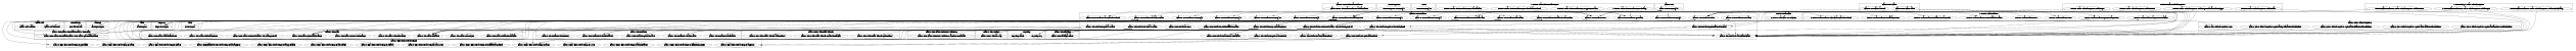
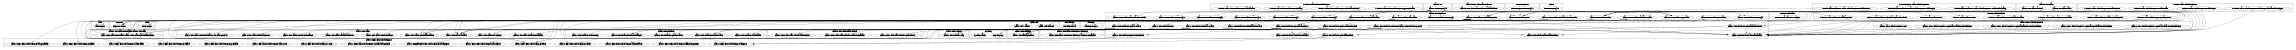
  digraph {
    "Moose::Exporter::BEGIN@11"
    "warnings::import"
    "Class::MOP::Mixin::HasMethods::add_method"
    "Class::MOP::Mixin::HasMethods::method_metaclass"
    "Class::MOP::Mixin::HasMethods::get_method"
    "Moose::BEGIN@18"
    "MooseX::ClassAttribute::Meta::Method::Accessor::_inline_store"
    "MooseX::ClassAttribute::Meta::Method::Accessor::_inline_get"
    "MooseX::ClassAttribute::Meta::Method::Accessor::_inline_check_lazy"
    "Moose::Meta::Mixin::AttributeCore::type_constraint"
    "Moose::Meta::Mixin::AttributeCore::should_auto_deref"
    "Moose::Meta::Mixin::AttributeCore::is_lazy"
    "Moose::Meta::Mixin::AttributeCore::has_handles"
    "Try::Tiny::catch"
    "Try::Tiny::try"
    "Scalar::Util::blessed"
    "Scalar::Util::weaken"
    "UNIVERSAL::isa"
    "Moose::Meta::Class::new_object"
    "Class::MOP::Method::Accessor::_generate_accessor_method_inline"
    "Class::MOP::Method::Accessor::_generate_reader_method_inline"
    "Class::MOP::Method::Accessor::_generate_clearer_method_inline"
    "Class::MOP::Method::Accessor::new"
    "Class::MOP::Method::Accessor::_generate_predicate_method_inline"
    "base::import"
    "strict::import"
    "Class::MOP::Class::_attach_attribute"
    "Class::MOP::Class::initialize"
    "Class::MOP::Class::_clone_instance"
    "Class::MOP::Class::instance_metaclass"
    "Class::MOP::Class::_construct_instance"
    "Class::MOP::Class::__ANON__[Class/MOP/Class.pm:515]"
    "Class::MOP::Class::get_meta_instance"
    "Class::MOP::Class::_inline_accessors"
    "Class::MOP::Class::new_object"
    "Class::MOP::Instance::BUILDARGS"
    "Class::MOP::Instance::get_slot_value"
    "Class::MOP::Instance::set_slot_value"
    "Class::MOP::Instance::is_slot_initialized"
    "Class::MOP::Instance::is_inlinable"
    "Class::MOP::BEGIN@19"
    "Exporter::import"
    "Class::MOP::Class::Immutable::Class::MOP::Class::get_meta_instance"
    "Class::MOP::Attribute::attach_to_class"
    "Class::MOP::Attribute::BEGIN@5"
    "Class::MOP::Attribute::associated_methods"
    "Class::MOP::Attribute::_new"
    "Class::MOP::Attribute::associate_method"
    "Class::MOP::Attribute::has_value"
    "Class::MOP::Attribute::set_initial_value"
    "Class::MOP::Attribute::get_value"
    "Class::MOP::Attribute::BEGIN@17"
    "Class::MOP::Attribute::BEGIN@10"
    "Class::MOP::Attribute::__ANON__[Class/MOP/Attribute.pm:340]"
    "Class::MOP::Attribute::slots"
    "Class::MOP::Attribute::new"
    "Class::MOP::Attribute::set_value"
    "Class::MOP::Attribute::BEGIN@4"
    "Class::MOP::Attribute::associated_class"
    "Class::MOP::Attribute::get_write_method"
    "Class::MOP::Attribute::BEGIN@11"
    "Class::MOP::Attribute::BEGIN@7"
    "Class::MOP::Attribute::set_raw_value"
    "Class::MOP::Attribute::accessor_metaclass"
    "Class::MOP::Attribute::install_accessors"
    "Class::MOP::Attribute::_set_initial_slot_value"
    "Class::MOP::Attribute::get_read_method_ref"
    "Class::MOP::Attribute::get_raw_value"
    "Class::MOP::Attribute::_process_accessors"
    "Class::MOP::Attribute::BEGIN@9"
    "Class::MOP::Attribute::get_write_method_ref"
    "Class::MOP::Attribute::initialize_instance_slot"
    "Class::MOP::Attribute::get_read_method"
    "Class::MOP::Class:::after"
    "Class::MOP::Class:::around"
    "Class::MOP::Package::name"
    "Class::MOP::Class::__ANON__::SERIAL::2::accessor_metaclass"
    "Moose::Meta::Attribute::accessor_metaclass"
    "Moose::Meta::Attribute::initialize_instance_slot"
    "Moose::Meta::Attribute::_new"
    "Moose::Meta::Attribute::_set_initial_slot_value"
    "Moose::Meta::Attribute::new"
    "Moose::Meta::Attribute::_process_accessors"
    "Moose::Meta::Attribute::_check_associated_methods"
    "Moose::Meta::Attribute::install_accessors"
    "Class::MOP::Mixin::AttributeCore::definition_context"
    "Class::MOP::Mixin::AttributeCore::has_writer"
    "Class::MOP::Mixin::AttributeCore::predicate"
    "Class::MOP::Mixin::AttributeCore::reader"
    "Class::MOP::Mixin::AttributeCore::accessor"
    "Class::MOP::Mixin::AttributeCore::default"
    "Class::MOP::Mixin::AttributeCore::has_initializer"
+   "Class::MOP::Mixin::AttributeCore::has_clearer"
    n94 [label="Class::MOP::HasAttributes::AttributeCore::has_accessor"]
    "Class::MOP::Mixin::AttributeCore::has_predicate"
    "Class::MOP::Mixin::AttributeCore::writer"
    "Class::MOP::Mixin::AttributeCore::clearer"
    "Class::MOP::Mixin::AttributeCore::name"
    "Class::MOP::Mixin::AttributeCore::has_reader"
    "Class::MOP::Mixin::AttributeCore::is_default_a_coderef"
    "Class::MOP::Mixin::HasAttributes::add_attribute"
    "Moose::Meta::Method::Accessor::_inline_has"
    "Moose::Meta::Method::Accessor::_inline_get"
    "Moose::Meta::Method::Accessor::_inline_store"
    "Moose::Meta::Method::Accessor::_inline_get_old_value_for_trigger"
    "Class::MOP::Method::wrap"
    subgraph cluster_1 {
      label="Moose::Exporter"
      "Moose::Exporter::BEGIN@11"
    }
    subgraph cluster_2 {
      label=warnings
      "warnings::import"
    }
    subgraph cluster_3 {
      label="Class::MOP::Mixin::HasMethods"
      "Class::MOP::Mixin::HasMethods::add_method"
      "Class::MOP::Mixin::HasMethods::method_metaclass"
      "Class::MOP::Mixin::HasMethods::get_method"
    }
    subgraph cluster_4 {
      label=Moose
      "Moose::BEGIN@18"
    }
    subgraph cluster_5 {
      label="MooseX::Tiny::Meta::Method::Accessor"
      "MooseX::ClassAttribute::Meta::Method::Accessor::_inline_store"
      "MooseX::ClassAttribute::Meta::Method::Accessor::_inline_get"
      "MooseX::ClassAttribute::Meta::Method::Accessor::_inline_check_lazy"
    }
    subgraph cluster_6 {
      label="Moose::Meta::Mixin::AttributeCore"
      "Moose::Meta::Mixin::AttributeCore::type_constraint"
      "Moose::Meta::Mixin::AttributeCore::should_auto_deref"
      "Moose::Meta::Mixin::AttributeCore::is_lazy"
      "Moose::Meta::Mixin::AttributeCore::has_handles"
    }
    subgraph cluster_7 {
      label="Try::Tiny"
      "Try::Tiny::catch"
      "Try::Tiny::try"
    }
    subgraph cluster_8 {
      label="Scalar::Util"
      "Scalar::Util::blessed"
      "Scalar::Util::weaken"
    }
    subgraph cluster_9 {
      label=UNIVERSAL
      "UNIVERSAL::isa"
    }
    subgraph cluster_10 {
      label="Moose::Meta::Class"
      "Moose::Meta::Class::new_object"
    }
    subgraph cluster_11 {
      label="Class::MOP::Method::Accessor"
      "Class::MOP::Method::Accessor::_generate_accessor_method_inline"
      "Class::MOP::Method::Accessor::_generate_reader_method_inline"
      "Class::MOP::Method::Accessor::_generate_clearer_method_inline"
      "Class::MOP::Method::Accessor::new"
      "Class::MOP::Method::Accessor::_generate_predicate_method_inline"
    }
    subgraph cluster_12 {
      label=base
      "base::import"
    }
    subgraph cluster_13 {
      label="strict"
      "strict::import"
    }
    subgraph cluster_14 {
      label="Class::MOP::Class"
      "Class::MOP::Class::_attach_attribute"
      "Class::MOP::Class::initialize"
      "Class::MOP::Class::_clone_instance"
      "Class::MOP::Class::instance_metaclass"
      "Class::MOP::Class::_construct_instance"
      "Class::MOP::Class::__ANON__[Class/MOP/Class.pm:515]"
      "Class::MOP::Class::get_meta_instance"
      "Class::MOP::Class::_inline_accessors"
      "Class::MOP::Class::new_object"
    }
    subgraph cluster_15 {
      label="Class::MOP::Instance"
      "Class::MOP::Instance::BUILDARGS"
      "Class::MOP::Instance::get_slot_value"
      "Class::MOP::Instance::set_slot_value"
      "Class::MOP::Instance::is_slot_initialized"
      "Class::MOP::Instance::is_inlinable"
    }
    subgraph cluster_16 {
      label="Class::MOP"
      "Class::MOP::BEGIN@19"
    }
    subgraph cluster_17 {
      label=Exporter
      "Exporter::import"
    }
    subgraph cluster_18 {
      label="Class::MOP::Class::Immutable::Class::MOP::Class"
      "Class::MOP::Class::Immutable::Class::MOP::Class::get_meta_instance"
    }
    subgraph cluster_19 {
      label="Class::MOP::Attribute"
      "Class::MOP::Attribute::attach_to_class"
      "Class::MOP::Attribute::BEGIN@5"
      "Class::MOP::Attribute::associated_methods"
      "Class::MOP::Attribute::_new"
      "Class::MOP::Attribute::associate_method"
      "Class::MOP::Attribute::has_value"
      "Class::MOP::Attribute::set_initial_value"
      "Class::MOP::Attribute::get_value"
      "Class::MOP::Attribute::BEGIN@17"
      "Class::MOP::Attribute::BEGIN@10"
      "Class::MOP::Attribute::__ANON__[Class/MOP/Attribute.pm:340]"
      "Class::MOP::Attribute::slots"
      "Class::MOP::Attribute::new"
      "Class::MOP::Attribute::set_value"
      "Class::MOP::Attribute::BEGIN@4"
      "Class::MOP::Attribute::associated_class"
      "Class::MOP::Attribute::get_write_method"
      "Class::MOP::Attribute::BEGIN@11"
      "Class::MOP::Attribute::BEGIN@7"
      "Class::MOP::Attribute::set_raw_value"
      "Class::MOP::Attribute::accessor_metaclass"
      "Class::MOP::Attribute::install_accessors"
      "Class::MOP::Attribute::_set_initial_slot_value"
      "Class::MOP::Attribute::get_read_method_ref"
      "Class::MOP::Attribute::get_raw_value"
      "Class::MOP::Attribute::_process_accessors"
      "Class::MOP::Attribute::BEGIN@9"
      "Class::MOP::Attribute::get_write_method_ref"
      "Class::MOP::Attribute::initialize_instance_slot"
      "Class::MOP::Attribute::get_read_method"
    }
    subgraph cluster_20 {
      label="Class::MOP::Class:"
      "Class::MOP::Class:::after"
      "Class::MOP::Class:::around"
    }
    subgraph cluster_21 {
      label="Class::MOP::Package"
      "Class::MOP::Package::name"
    }
    subgraph cluster_22 {
      label="Class::MOP::Class::__ANON__::SERIAL::2"
      "Class::MOP::Class::__ANON__::SERIAL::2::accessor_metaclass"
    }
    subgraph cluster_23 {
      label="Moose::Meta::Attribute"
      "Moose::Meta::Attribute::accessor_metaclass"
      "Moose::Meta::Attribute::initialize_instance_slot"
      "Moose::Meta::Attribute::_new"
      "Moose::Meta::Attribute::_set_initial_slot_value"
      "Moose::Meta::Attribute::new"
      "Moose::Meta::Attribute::_process_accessors"
      "Moose::Meta::Attribute::_check_associated_methods"
      "Moose::Meta::Attribute::install_accessors"
    }
    subgraph cluster_24 {
      label="Class::MOP::Mixin::AttributeCore"
      "Class::MOP::Mixin::AttributeCore::definition_context"
      "Class::MOP::Mixin::AttributeCore::has_writer"
      "Class::MOP::Mixin::AttributeCore::predicate"
      "Class::MOP::Mixin::AttributeCore::reader"
      "Class::MOP::Mixin::AttributeCore::accessor"
      "Class::MOP::Mixin::AttributeCore::default"
      "Class::MOP::Mixin::AttributeCore::has_initializer"
+     "Class::MOP::Mixin::AttributeCore::has_clearer"
      n94
      "Class::MOP::Mixin::AttributeCore::has_predicate"
      "Class::MOP::Mixin::AttributeCore::writer"
      "Class::MOP::Mixin::AttributeCore::clearer"
      "Class::MOP::Mixin::AttributeCore::name"
      "Class::MOP::Mixin::AttributeCore::has_reader"
      "Class::MOP::Mixin::AttributeCore::is_default_a_coderef"
    }
    subgraph cluster_25 {
      label="Class::MOP::Mixin::HasAttributes"
      "Class::MOP::Mixin::HasAttributes::add_attribute"
    }
    subgraph cluster_26 {
      label="Moose::Meta::Method::Accessor"
      "Moose::Meta::Method::Accessor::_inline_has"
      "Moose::Meta::Method::Accessor::_inline_get"
      "Moose::Meta::Method::Accessor::_inline_store"
      "Moose::Meta::Method::Accessor::_inline_get_old_value_for_trigger"
    }
    subgraph cluster_27 {
      label="Class::MOP::Method"
      "Class::MOP::Method::wrap"
    }
    "Moose::Exporter::BEGIN@11" -> "Class::MOP::Attribute::new"
    "Moose::BEGIN@18" -> "Class::MOP::Attribute::new"
    "MooseX::ClassAttribute::Meta::Method::Accessor::_inline_store" -> "Class::MOP::Attribute::slots"
    "MooseX::ClassAttribute::Meta::Method::Accessor::_inline_store" -> "Class::MOP::Attribute::associated_class"
    "MooseX::ClassAttribute::Meta::Method::Accessor::_inline_get" -> "Class::MOP::Attribute::slots"
    "MooseX::ClassAttribute::Meta::Method::Accessor::_inline_get" -> "Class::MOP::Attribute::associated_class"
    "MooseX::ClassAttribute::Meta::Method::Accessor::_inline_check_lazy" -> "Class::MOP::Attribute::associated_class"
    "Moose::Meta::Mixin::AttributeCore::type_constraint" -> "Class::MOP::Attribute::get_value"
    "Moose::Meta::Mixin::AttributeCore::should_auto_deref" -> "Class::MOP::Attribute::get_value"
    "Moose::Meta::Mixin::AttributeCore::is_lazy" -> "Class::MOP::Attribute::get_value"
    "Moose::Meta::Mixin::AttributeCore::has_handles" -> "Class::MOP::Attribute::has_value"
    "Try::Tiny::try" -> "Class::MOP::Attribute::__ANON__[Class/MOP/Attribute.pm:340]"
    "Moose::Meta::Class::new_object" -> "Class::MOP::Attribute::get_read_method_ref"
    "Class::MOP::Method::Accessor::_generate_accessor_method_inline" -> "Class::MOP::Attribute::associated_class"
    "Class::MOP::Method::Accessor::_generate_reader_method_inline" -> "Class::MOP::Attribute::associated_class"
    "Class::MOP::Method::Accessor::_generate_clearer_method_inline" -> "Class::MOP::Attribute::associated_class"
    "Class::MOP::Method::Accessor::_generate_predicate_method_inline" -> "Class::MOP::Attribute::associated_class"
    "Class::MOP::Class::_attach_attribute" -> "Class::MOP::Attribute::attach_to_class"
    "Class::MOP::Class::_clone_instance" -> "Class::MOP::Attribute::set_value"
    "Class::MOP::Class::_construct_instance" -> "Class::MOP::Attribute::initialize_instance_slot"
    "Class::MOP::Class::__ANON__[Class/MOP/Class.pm:515]" -> "Class::MOP::Attribute::install_accessors"
    "Class::MOP::Class::_inline_accessors" -> "Class::MOP::Attribute::install_accessors"
    "Class::MOP::Instance::BUILDARGS" -> "Class::MOP::Attribute::slots"
    "Class::MOP::BEGIN@19" -> "Class::MOP::Attribute::BEGIN@5"
    "Class::MOP::BEGIN@19" -> "Class::MOP::Attribute::BEGIN@17"
    "Class::MOP::BEGIN@19" -> "Class::MOP::Attribute::BEGIN@10"
    "Class::MOP::BEGIN@19" -> "Class::MOP::Attribute::BEGIN@4"
    "Class::MOP::BEGIN@19" -> "Class::MOP::Attribute::BEGIN@11"
    "Class::MOP::BEGIN@19" -> "Class::MOP::Attribute::BEGIN@7"
    "Class::MOP::Attribute::attach_to_class" -> "Scalar::Util::blessed"
    "Class::MOP::Attribute::attach_to_class" -> "Scalar::Util::weaken"
    "Class::MOP::Attribute::attach_to_class" -> "UNIVERSAL::isa"
    "Class::MOP::Attribute::BEGIN@5" -> "warnings::import"
    "Class::MOP::Attribute::_new" -> "Class::MOP::Class::initialize"
    "Class::MOP::Attribute::_new" -> "Class::MOP::Class::new_object"
    "Class::MOP::Attribute::has_value" -> "Class::MOP::Class::initialize"
    "Class::MOP::Attribute::has_value" -> "Class::MOP::Class::get_meta_instance"
    "Class::MOP::Attribute::has_value" -> "Class::MOP::Instance::is_slot_initialized"
    "Class::MOP::Attribute::has_value" -> "Class::MOP::Class::Immutable::Class::MOP::Class::get_meta_instance"
    "Class::MOP::Attribute::has_value" -> "Class::MOP::Mixin::AttributeCore::name"
    "Class::MOP::Attribute::set_initial_value" -> "Class::MOP::Class::initialize"
    "Class::MOP::Attribute::set_initial_value" -> "Class::MOP::Class::get_meta_instance"
    "Class::MOP::Attribute::set_initial_value" -> "Class::MOP::Class::Immutable::Class::MOP::Class::get_meta_instance"
    "Class::MOP::Attribute::set_initial_value" -> "Moose::Meta::Attribute::_set_initial_slot_value"
    "Class::MOP::Attribute::get_value" -> "Class::MOP::Attribute::get_raw_value"
    "Class::MOP::Attribute::BEGIN@17" -> "base::import"
    "Class::MOP::Attribute::BEGIN@10" -> "Exporter::import"
    "Class::MOP::Attribute::__ANON__[Class/MOP/Attribute.pm:340]" -> "Class::MOP::Method::Accessor::new"
    "Class::MOP::Attribute::__ANON__[Class/MOP/Attribute.pm:340]" -> "Class::MOP::Attribute::associated_class"
    "Class::MOP::Attribute::__ANON__[Class/MOP/Attribute.pm:340]" -> "Class::MOP::Attribute::accessor_metaclass"
    "Class::MOP::Attribute::__ANON__[Class/MOP/Attribute.pm:340]" -> "Class::MOP::Package::name"
    "Class::MOP::Attribute::__ANON__[Class/MOP/Attribute.pm:340]" -> "Class::MOP::Class::__ANON__::SERIAL::2::accessor_metaclass"
    "Class::MOP::Attribute::__ANON__[Class/MOP/Attribute.pm:340]" -> "Moose::Meta::Attribute::accessor_metaclass"
    "Class::MOP::Attribute::__ANON__[Class/MOP/Attribute.pm:340]" -> "Class::MOP::Mixin::AttributeCore::name"
    "Class::MOP::Attribute::slots" -> "Class::MOP::Mixin::AttributeCore::name"
    "Class::MOP::Attribute::new" -> "Class::MOP::Attribute::_new"
    "Class::MOP::Attribute::new" -> "Moose::Meta::Attribute::_new"
    "Class::MOP::Attribute::new" -> "Class::MOP::Mixin::AttributeCore::is_default_a_coderef"
    "Class::MOP::Attribute::set_value" -> "Class::MOP::Attribute::set_raw_value"
    "Class::MOP::Attribute::BEGIN@4" -> "strict::import"
    "Class::MOP::Attribute::get_write_method" -> "Class::MOP::Mixin::AttributeCore::accessor"
    "Class::MOP::Attribute::get_write_method" -> "Class::MOP::Mixin::AttributeCore::writer"
    "Class::MOP::Attribute::BEGIN@11" -> "Exporter::import"
    "Class::MOP::Attribute::set_raw_value" -> "Class::MOP::Class::initialize"
    "Class::MOP::Attribute::set_raw_value" -> "Class::MOP::Class::get_meta_instance"
    "Class::MOP::Attribute::set_raw_value" -> "Class::MOP::Instance::set_slot_value"
    "Class::MOP::Attribute::set_raw_value" -> "Class::MOP::Class::Immutable::Class::MOP::Class::get_meta_instance"
    "Class::MOP::Attribute::set_raw_value" -> "Class::MOP::Mixin::AttributeCore::name"
    "Class::MOP::Attribute::install_accessors" -> "Class::MOP::Mixin::HasMethods::add_method"
    "Class::MOP::Attribute::install_accessors" -> "Class::MOP::Attribute::associated_class"
    "Class::MOP::Attribute::install_accessors" -> "Class::MOP::Attribute::_process_accessors"
    "Class::MOP::Attribute::install_accessors" -> "Moose::Meta::Attribute::_process_accessors"
    "Class::MOP::Attribute::install_accessors" -> "Class::MOP::Mixin::AttributeCore::has_writer"
    "Class::MOP::Attribute::install_accessors" -> "Class::MOP::Mixin::AttributeCore::predicate"
    "Class::MOP::Attribute::install_accessors" -> "Class::MOP::Mixin::AttributeCore::reader"
    "Class::MOP::Attribute::install_accessors" -> "Class::MOP::Mixin::AttributeCore::accessor"
+   "Class::MOP::Attribute::install_accessors" -> "Class::MOP::Mixin::AttributeCore::has_clearer"
    "Class::MOP::Attribute::install_accessors" -> n94
    "Class::MOP::Attribute::install_accessors" -> "Class::MOP::Mixin::AttributeCore::has_predicate"
    "Class::MOP::Attribute::install_accessors" -> "Class::MOP::Mixin::AttributeCore::writer"
    "Class::MOP::Attribute::install_accessors" -> "Class::MOP::Mixin::AttributeCore::clearer"
    "Class::MOP::Attribute::install_accessors" -> "Class::MOP::Mixin::AttributeCore::has_reader"
    "Class::MOP::Attribute::_set_initial_slot_value" -> "Class::MOP::Instance::set_slot_value"
    "Class::MOP::Attribute::_set_initial_slot_value" -> "Class::MOP::Instance::is_slot_initialized"
    "Class::MOP::Attribute::_set_initial_slot_value" -> "Class::MOP::Mixin::AttributeCore::has_initializer"
    "Class::MOP::Attribute::get_read_method_ref" -> "Class::MOP::Mixin::HasMethods::get_method"
    "Class::MOP::Attribute::get_read_method_ref" -> "Class::MOP::Attribute::associated_class"
    "Class::MOP::Attribute::get_read_method_ref" -> "Class::MOP::Attribute::get_read_method"
    "Class::MOP::Attribute::get_raw_value" -> "Class::MOP::Class::initialize"
    "Class::MOP::Attribute::get_raw_value" -> "Class::MOP::Class::get_meta_instance"
    "Class::MOP::Attribute::get_raw_value" -> "Class::MOP::Instance::get_slot_value"
    "Class::MOP::Attribute::get_raw_value" -> "Class::MOP::Class::Immutable::Class::MOP::Class::get_meta_instance"
    "Class::MOP::Attribute::_process_accessors" -> "Try::Tiny::catch"
    "Class::MOP::Attribute::_process_accessors" -> "Try::Tiny::try"
    "Class::MOP::Attribute::_process_accessors" -> "Class::MOP::Class::instance_metaclass"
    "Class::MOP::Attribute::_process_accessors" -> "Class::MOP::Instance::is_inlinable"
    "Class::MOP::Attribute::_process_accessors" -> "Class::MOP::Attribute::associate_method"
    "Class::MOP::Attribute::_process_accessors" -> "Class::MOP::Attribute::associated_class"
    "Class::MOP::Attribute::_process_accessors" -> "Class::MOP::Attribute::accessor_metaclass"
    "Class::MOP::Attribute::_process_accessors" -> "Class::MOP::Package::name"
    "Class::MOP::Attribute::_process_accessors" -> "Class::MOP::Mixin::AttributeCore::definition_context"
    "Class::MOP::Attribute::_process_accessors" -> "Class::MOP::Method::wrap"
    "Class::MOP::Attribute::BEGIN@9" -> "Class::MOP::BEGIN@19"
    "Class::MOP::Attribute::BEGIN@9" -> "Exporter::import"
    "Class::MOP::Attribute::get_write_method_ref" -> "Class::MOP::Mixin::HasMethods::method_metaclass"
    "Class::MOP::Attribute::get_write_method_ref" -> "Class::MOP::Attribute::associated_class"
    "Class::MOP::Attribute::get_write_method_ref" -> "Class::MOP::Attribute::get_write_method"
    "Class::MOP::Attribute::get_write_method_ref" -> "Class::MOP::Package::name"
    "Class::MOP::Attribute::get_write_method_ref" -> "Class::MOP::Method::wrap"
    "Class::MOP::Attribute::initialize_instance_slot" -> "Class::MOP::Attribute::_set_initial_slot_value"
    "Class::MOP::Attribute::initialize_instance_slot" -> "Class::MOP::Mixin::AttributeCore::default"
    "Class::MOP::Attribute::get_read_method" -> "Class::MOP::Mixin::AttributeCore::reader"
    "Class::MOP::Attribute::get_read_method" -> "Class::MOP::Mixin::AttributeCore::accessor"
    "Class::MOP::Class:::after" -> "Class::MOP::Attribute::associate_method"
    "Class::MOP::Class:::after" -> "Class::MOP::Attribute::associated_class"
    "Class::MOP::Class:::after" -> "Class::MOP::Attribute::get_read_method_ref"
    "Class::MOP::Class:::after" -> "Class::MOP::Attribute::get_write_method_ref"
    "Class::MOP::Class:::around" -> "Class::MOP::Attribute::attach_to_class"
    "Class::MOP::Class:::around" -> "Class::MOP::Attribute::associated_class"
    "Moose::Meta::Attribute::initialize_instance_slot" -> "Class::MOP::Attribute::set_initial_value"
    "Moose::Meta::Attribute::new" -> "Class::MOP::Attribute::new"
    "Moose::Meta::Attribute::_process_accessors" -> "Class::MOP::Attribute::associated_class"
    "Moose::Meta::Attribute::_process_accessors" -> "Class::MOP::Attribute::_process_accessors"
    "Moose::Meta::Attribute::_check_associated_methods" -> "Class::MOP::Attribute::associated_methods"
    "Moose::Meta::Attribute::install_accessors" -> "Class::MOP::Attribute::install_accessors"
    "Class::MOP::Mixin::HasAttributes::add_attribute" -> "Class::MOP::Attribute::new"
    "Moose::Meta::Method::Accessor::_inline_has" -> "Class::MOP::Attribute::slots"
    "Moose::Meta::Method::Accessor::_inline_has" -> "Class::MOP::Attribute::associated_class"
    "Moose::Meta::Method::Accessor::_inline_get" -> "Class::MOP::Attribute::slots"
    "Moose::Meta::Method::Accessor::_inline_get" -> "Class::MOP::Attribute::associated_class"
    "Moose::Meta::Method::Accessor::_inline_store" -> "Class::MOP::Attribute::slots"
    "Moose::Meta::Method::Accessor::_inline_store" -> "Class::MOP::Attribute::associated_class"
    "Moose::Meta::Method::Accessor::_inline_get_old_value_for_trigger" -> "Class::MOP::Attribute::associated_class"
  }
